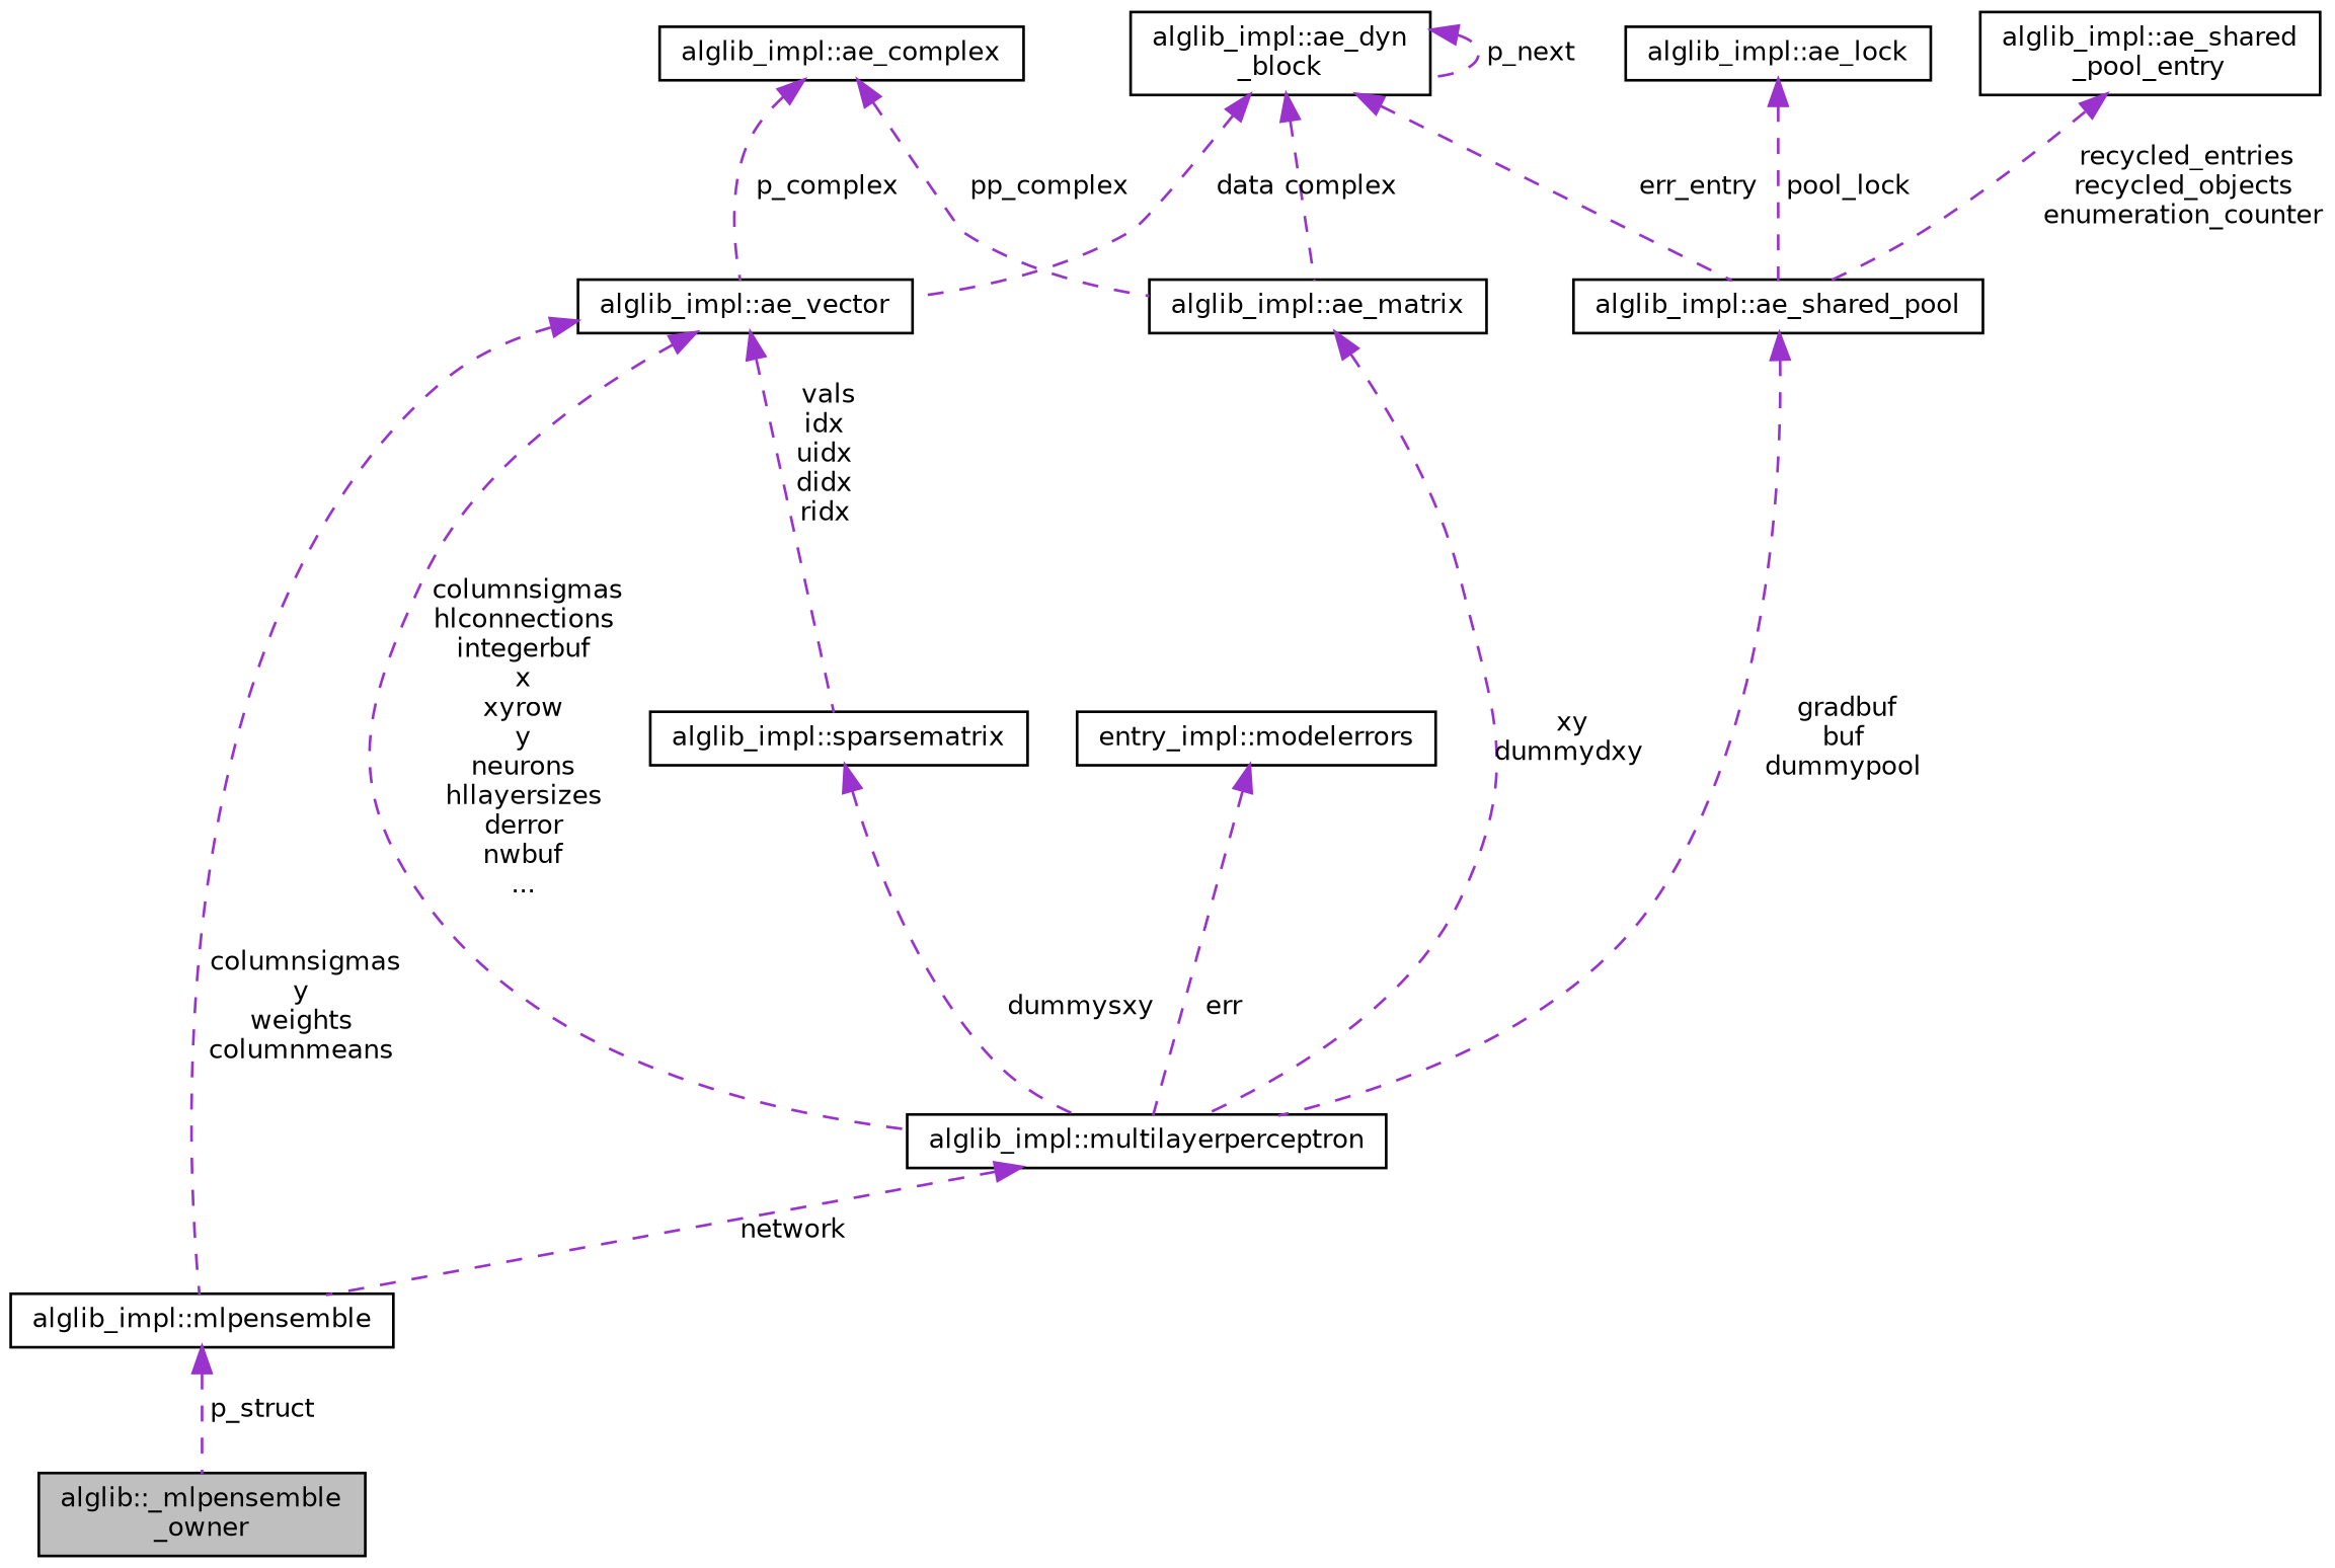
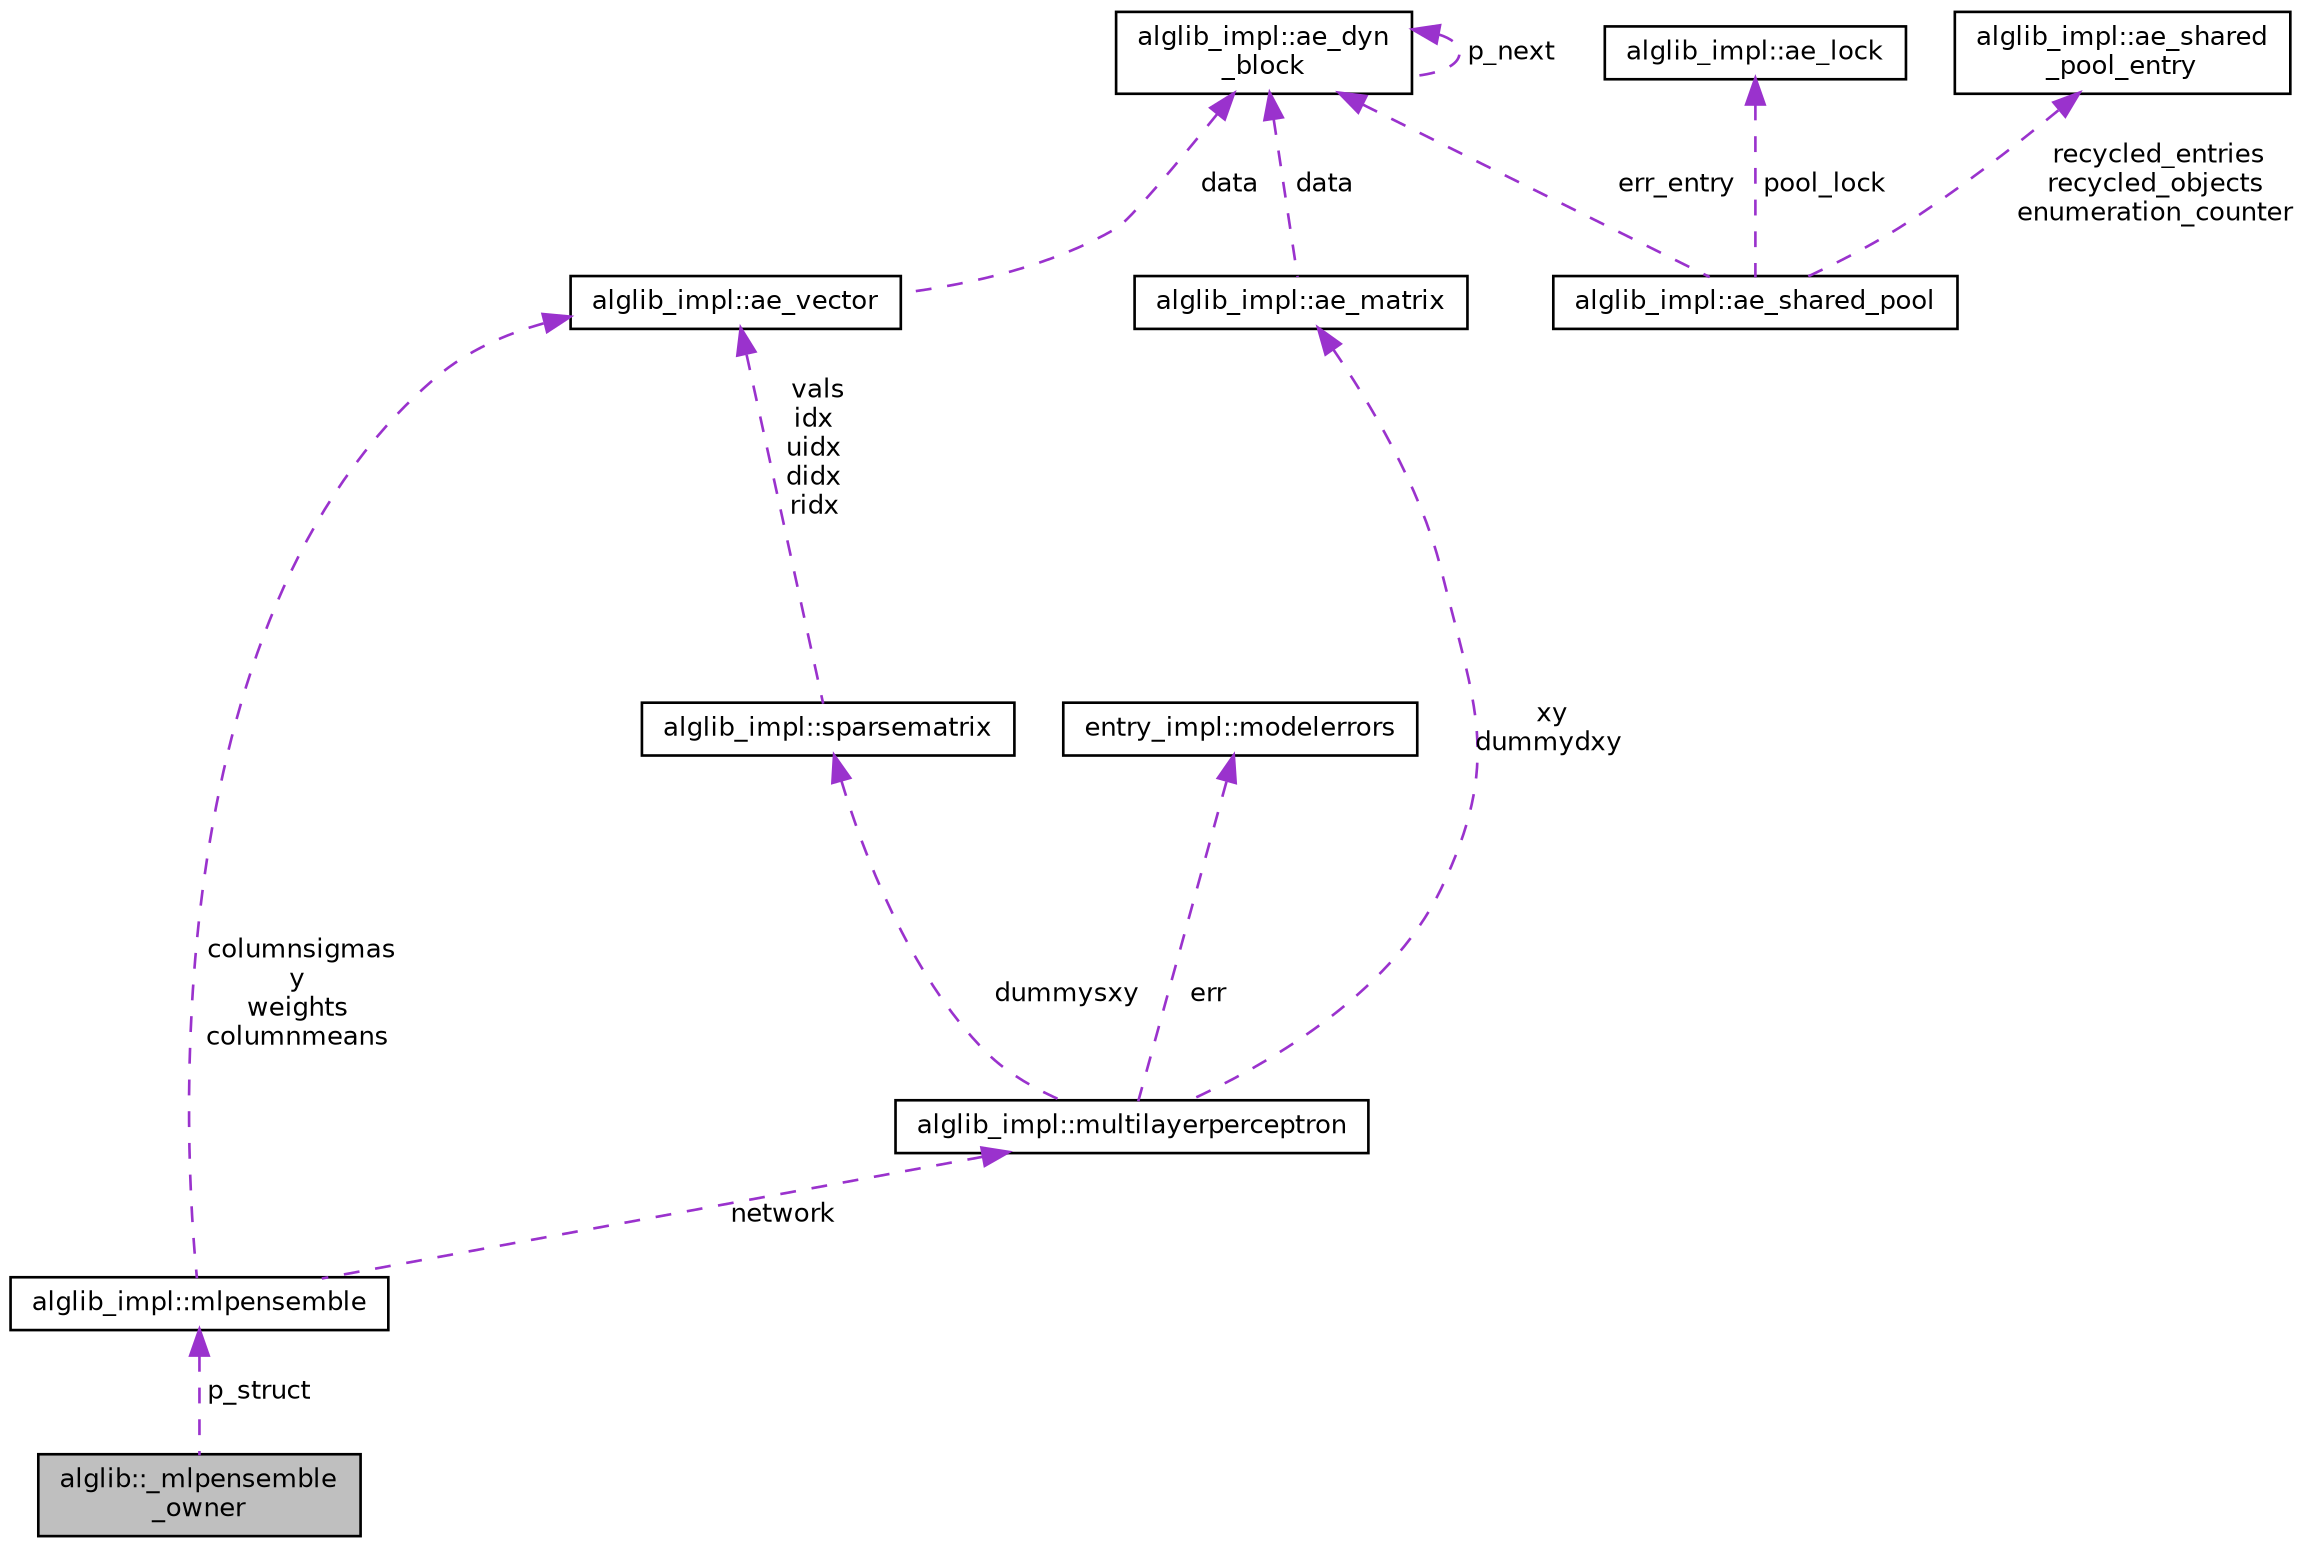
  digraph {
    rankdir=TB
    node [color=black fillcolor=white fontname=Helvetica fontsize=10 shape=record style=filled]
    edge [color=darkorchid3 dir=back fontname=Helvetica fontsize=10 labelfontname=Helvetica labelfontsize=10 style=dashed]
    n1 [fillcolor=grey75 fontcolor=black height=0.2 label="alglib::_mlpensemble\l_owner" width=0.4]
    n2 [height=0.2 label="alglib_impl::mlpensemble" width=0.4]
    n3 [height=0.2 label="alglib_impl::ae_vector" width=0.4]
    n4 [height=0.2 label="alglib_impl::multilayerperceptron" width=0.4]
    n5 [height=0.2 label="alglib_impl::sparsematrix" width=0.4]
    n6 [height=0.2 label="alglib_impl::ae_dyn\l_block" width=0.4]
    n7 [height=0.2 label="alglib_impl::ae_matrix" width=0.4]
    n8 [height=0.2 label="alglib_impl::ae_shared_pool" width=0.4]
-   n9 [height=0.2 label="alglib_impl::ae_complex" width=0.4]
    n10 [height=0.2 label="entry_impl::modelerrors" width=0.4]
    n11 [height=0.2 label="alglib_impl::ae_lock" width=0.4]
    n12 [height=0.2 label="alglib_impl::ae_shared\l_pool_entry" width=0.4]
    n2 -> n1 [label=" p_struct"]
    n3 -> n2 [label=" columnsigmas\ny\nweights\ncolumnmeans"]
-   n3 -> n4 [label=" columnsigmas\nhlconnections\nintegerbuf\nx\nxyrow\ny\nneurons\nhllayersizes\nderror\nnwbuf\n..."]
    n3 -> n5 [label=" vals\nidx\nuidx\ndidx\nridx"]
    n4 -> n2 [label=" network"]
    n5 -> n4 [label=" dummysxy"]
    n6 -> n3 [label=" data"]
    n6 -> n6 [label=" p_next"]
-   n6 -> n7 [label=" complex"]
+   n6 -> n7 [label=" data"]
    n6 -> n8 [label=" err_entry"]
    n7 -> n4 [label=" xy\ndummydxy"]
-   n8 -> n4 [label=" gradbuf\nbuf\ndummypool"]
-   n9 -> n3 [label=" p_complex"]
-   n9 -> n7 [label=" pp_complex"]
    n10 -> n4 [label=" err"]
    n11 -> n8 [label=" pool_lock"]
    n12 -> n8 [label=" recycled_entries\nrecycled_objects\nenumeration_counter"]
  }
